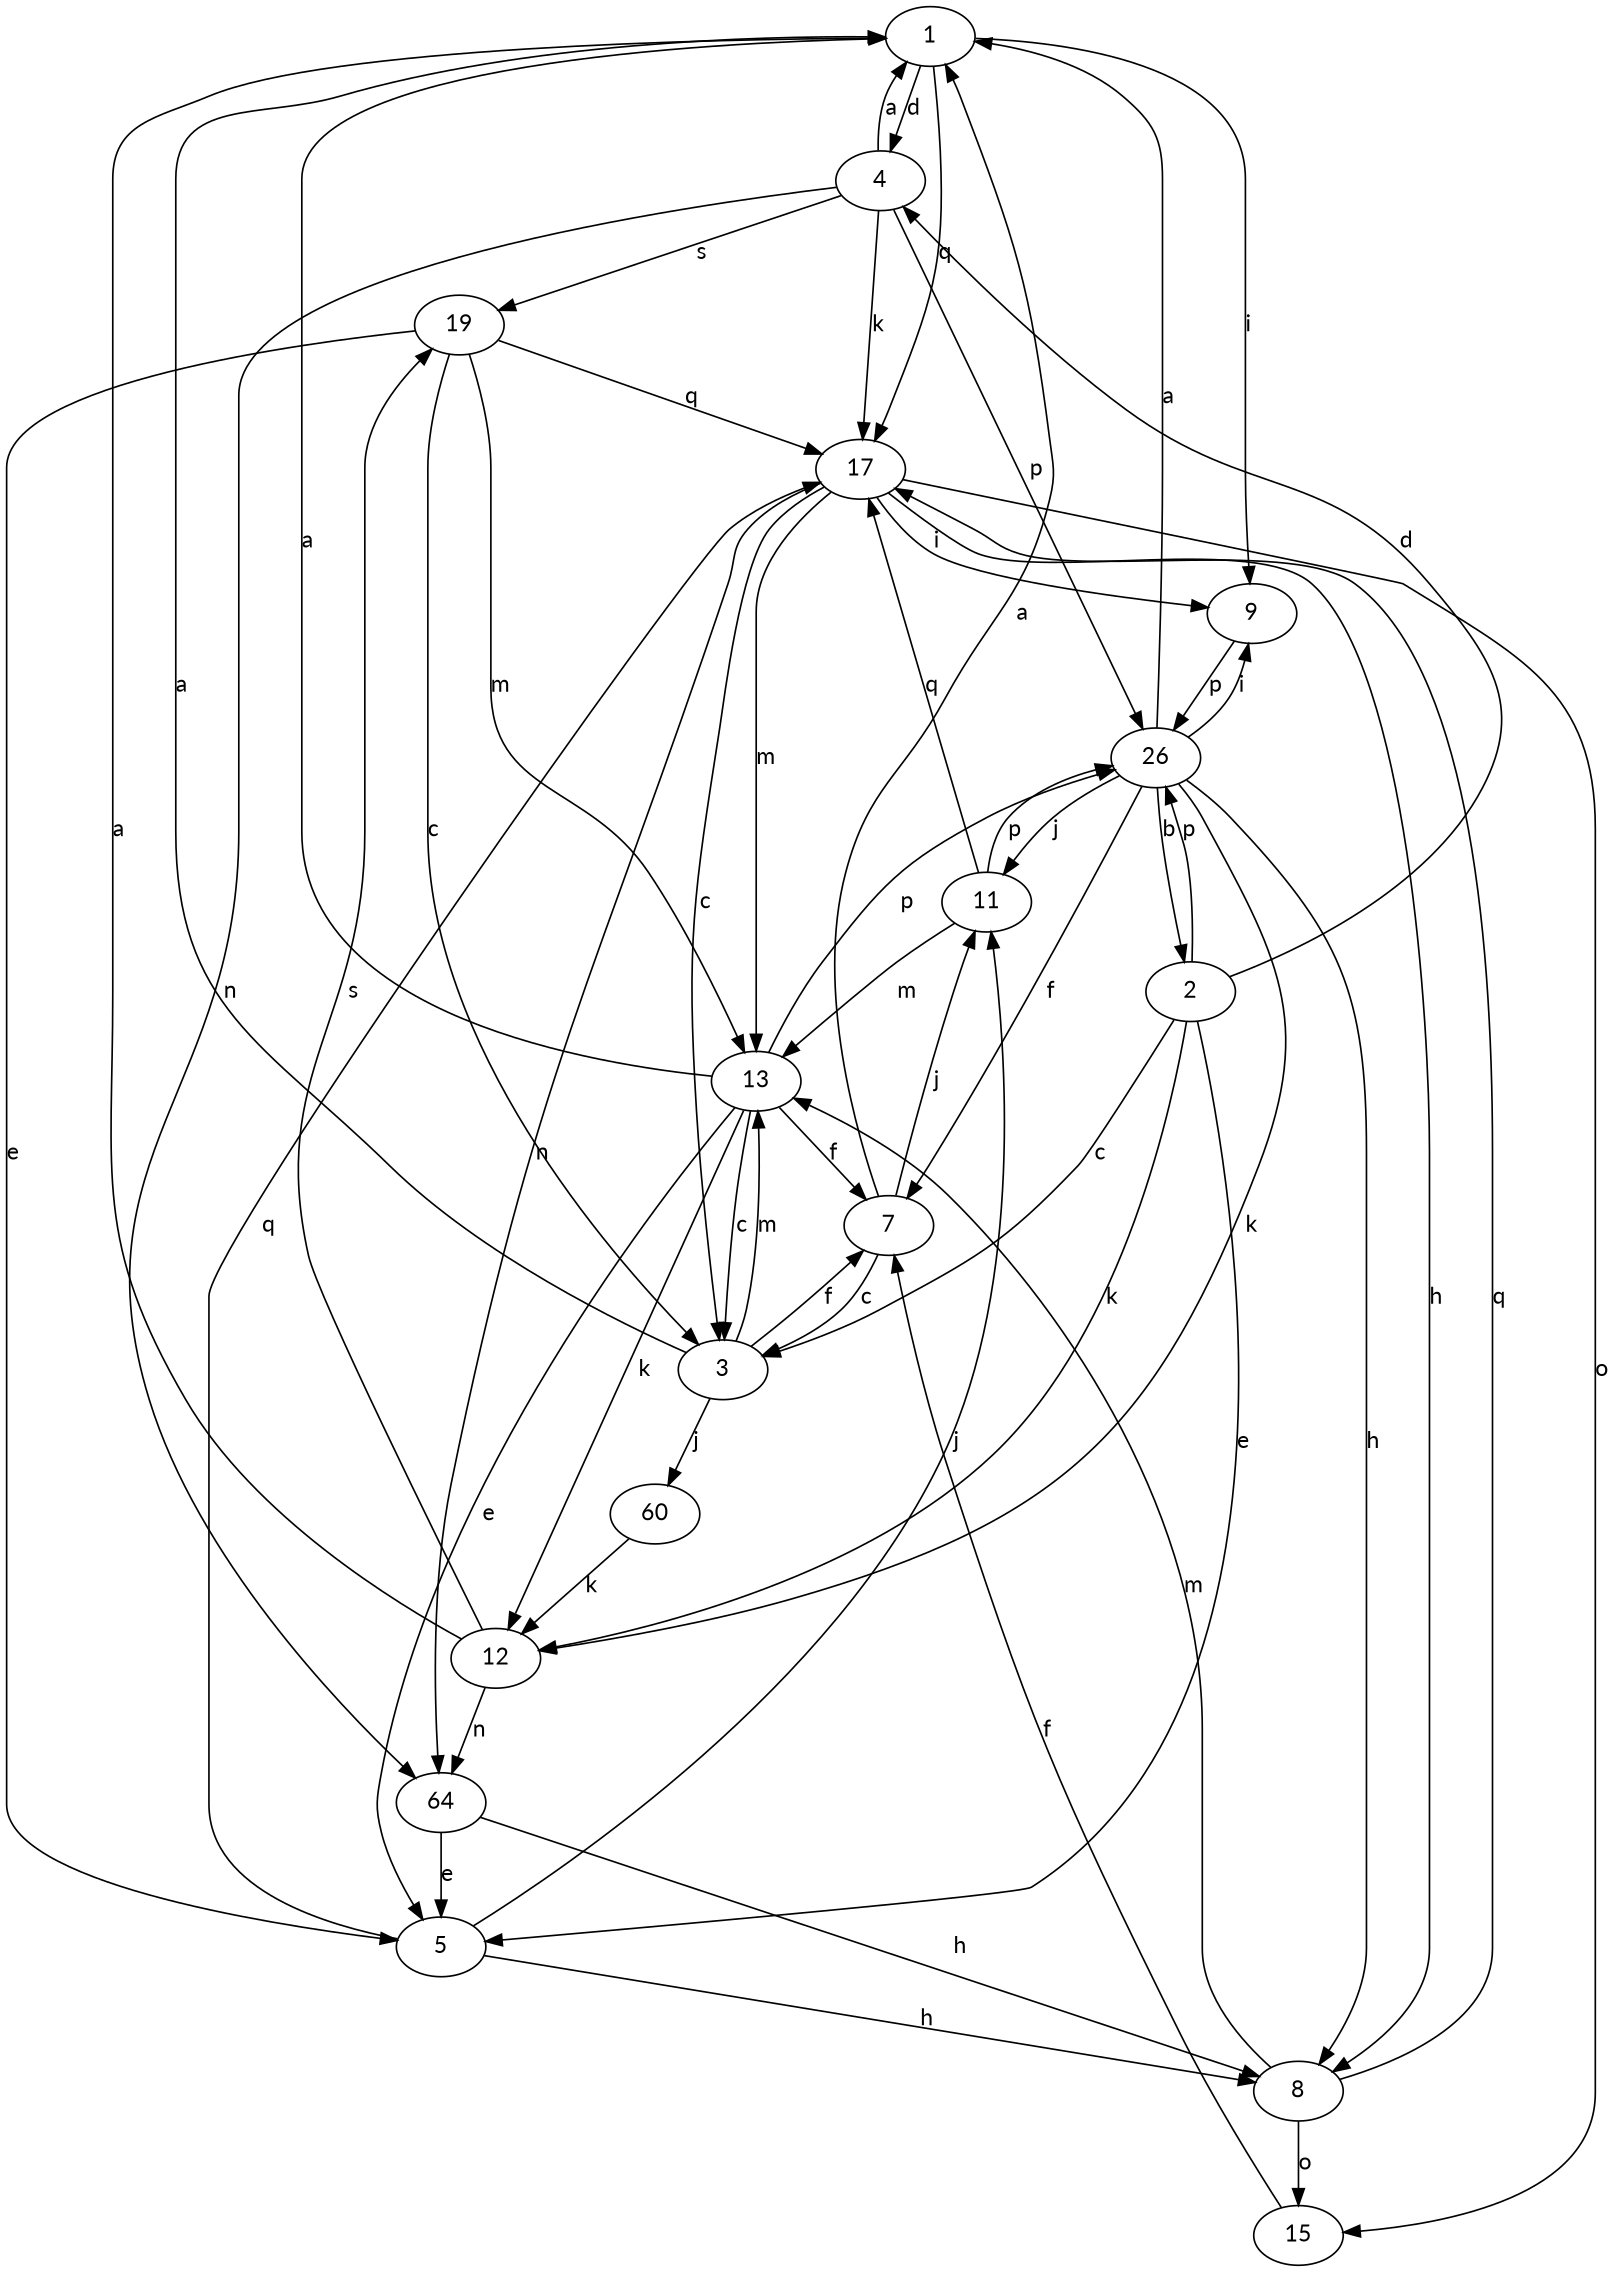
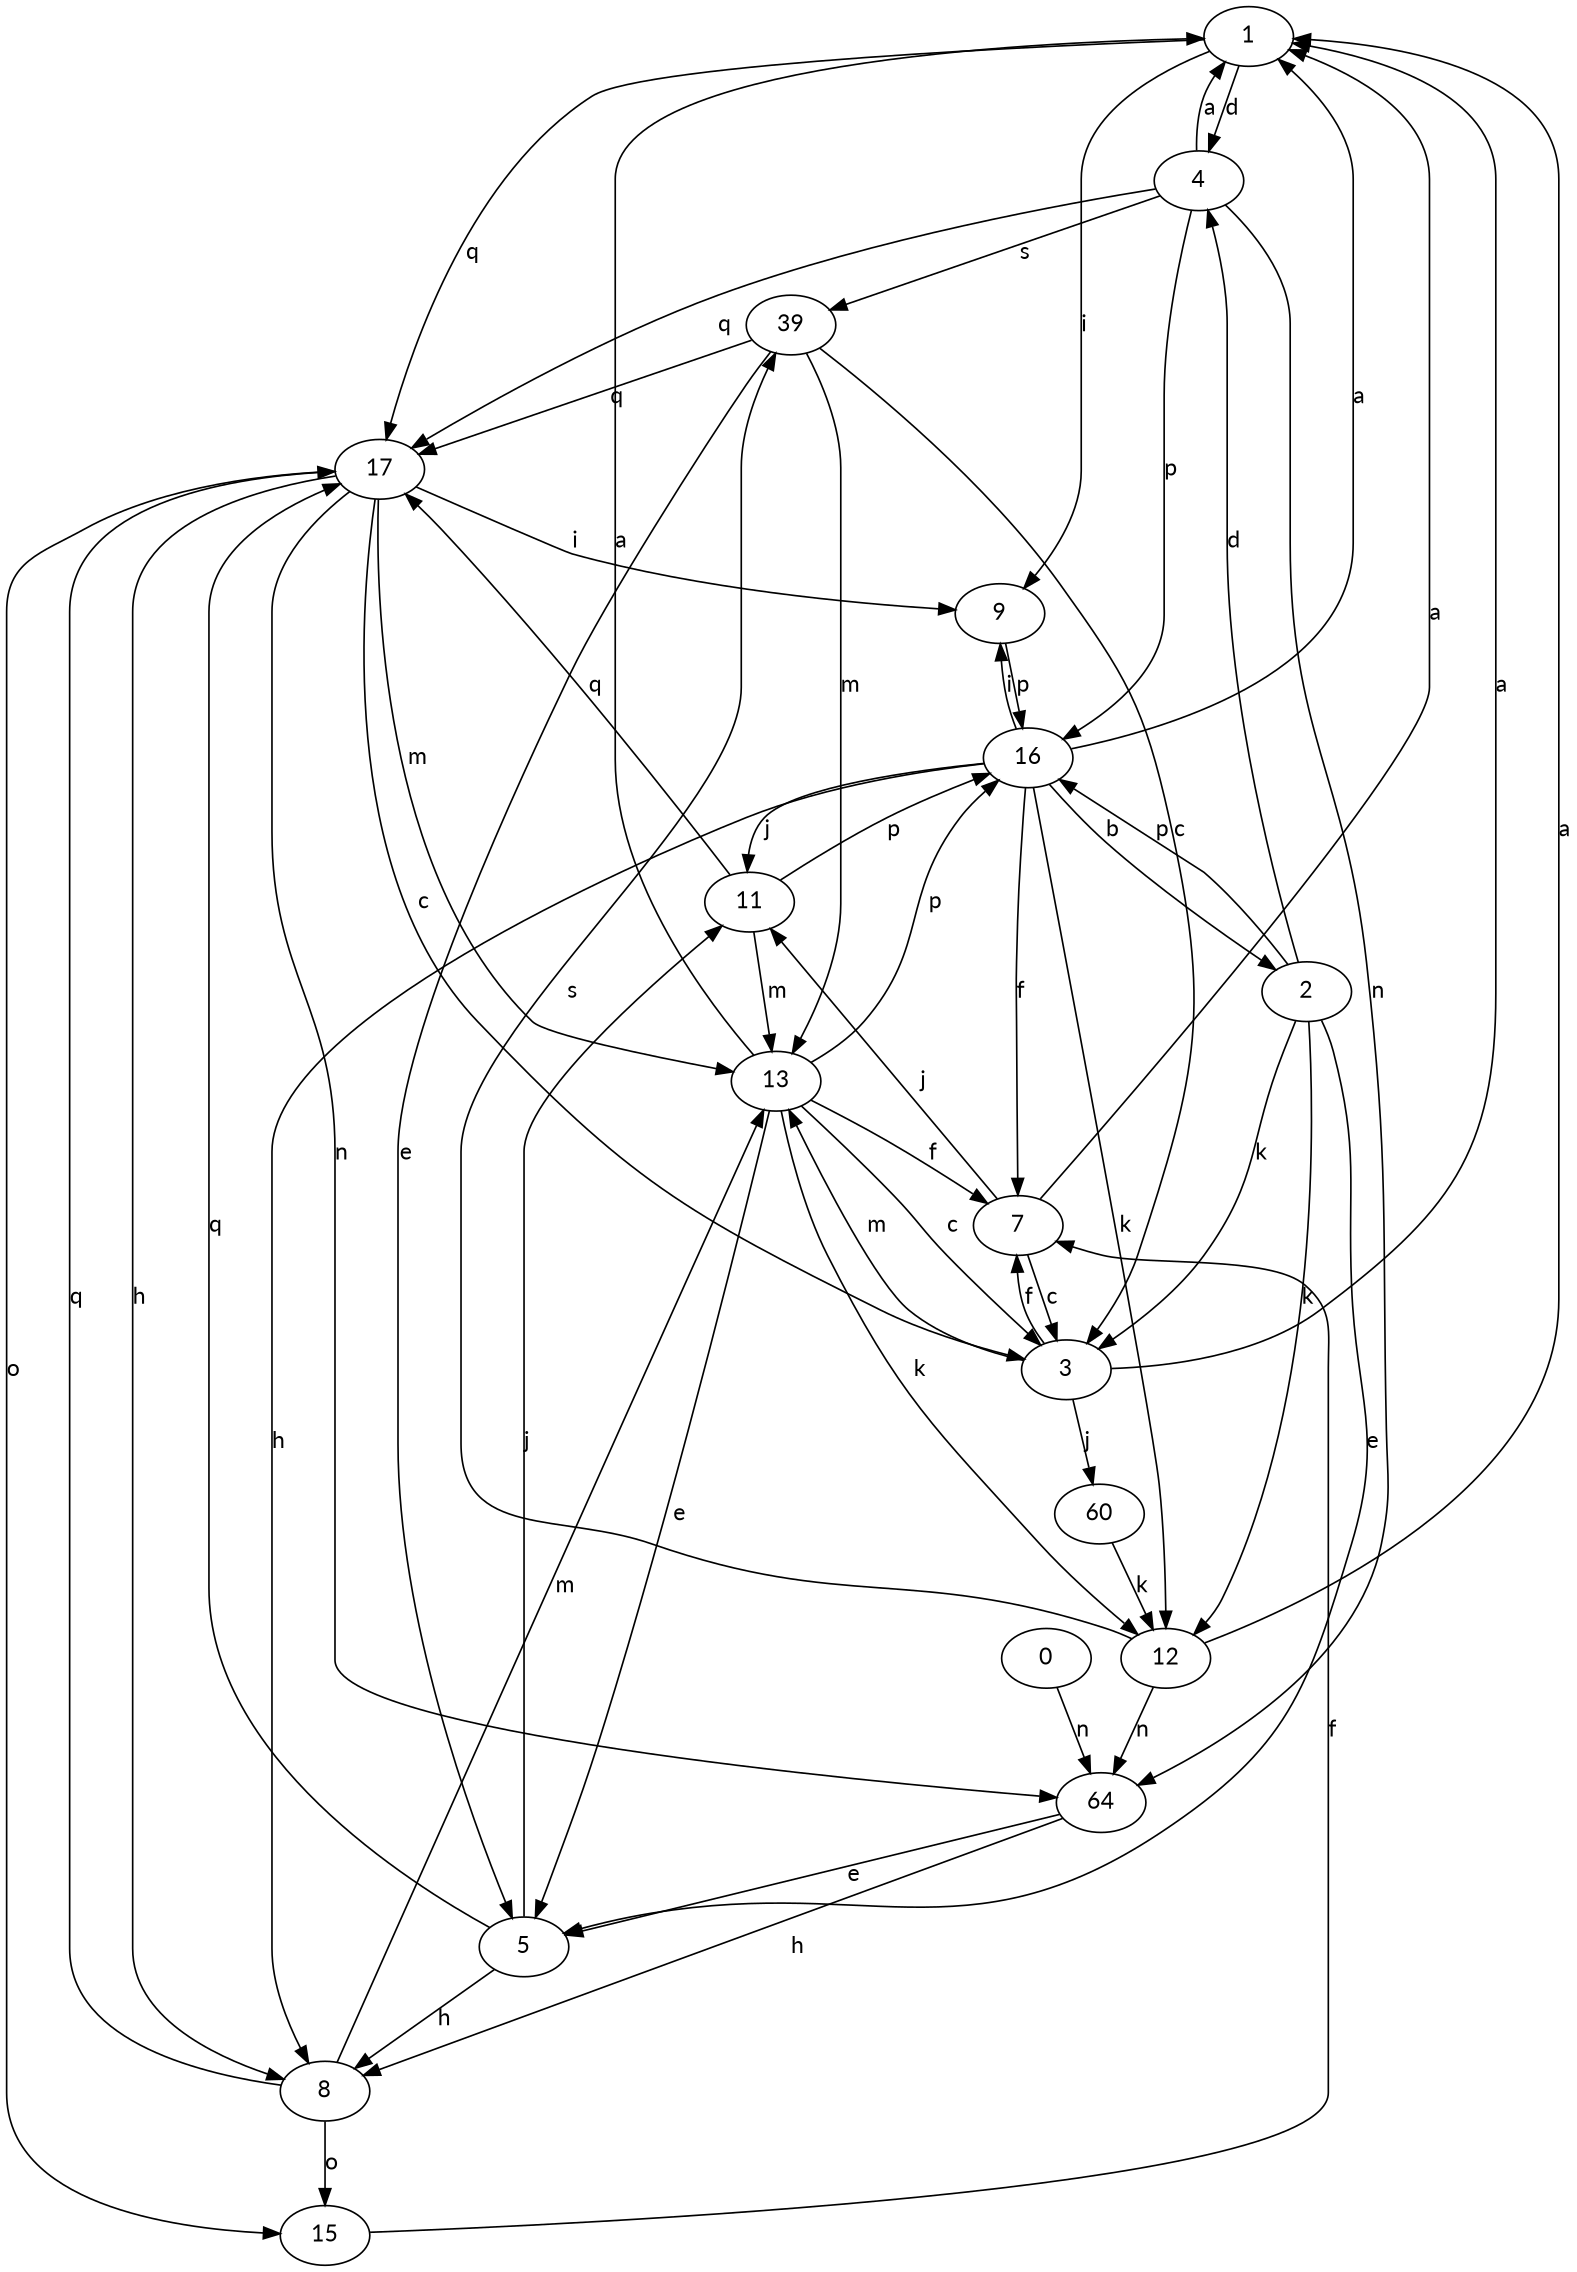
  strict digraph {
    fontname=Lato
    node [fontname=Lato]
    edge [fontname=Lato]
    1
    4
    9
    17
-   16 [label=26]
+   16
    n6 [label=64]
-   19
+   19 [label=39]
    3
    13
    8
    15
    2
    n13 [label=5]
    12
    7
    n16 [label=60]
    11
+   0
    1 -> 4 [label=d]
    1 -> 9 [label=i]
    1 -> 17 [label=q]
    4 -> 1 [label=a]
-   4 -> 17 [label=k]
+   4 -> 17 [label=q]
    4 -> 16 [label=p]
    4 -> n6 [label=n]
    4 -> 19 [label=s]
    9 -> 16 [label=p]
    17 -> 9 [label=i]
    17 -> n6 [label=n]
    17 -> 3 [label=c]
    17 -> 13 [label=m]
    17 -> 8 [label=h]
    17 -> 15 [label=o]
    16 -> 1 [label=a]
    16 -> 9 [label=i]
    16 -> 8 [label=h]
    16 -> 2 [label=b]
    16 -> 12 [label=k]
    16 -> 7 [label=f]
    16 -> 11 [label=j]
    n6 -> 8 [label=h]
    n6 -> n13 [label=e]
    19 -> 17 [label=q]
    19 -> 3 [label=c]
    19 -> 13 [label=m]
    19 -> n13 [label=e]
    3 -> 1 [label=a]
    3 -> 13 [label=m]
    3 -> 7 [label=f]
    3 -> n16 [label=j]
    13 -> 1 [label=a]
    13 -> 16 [label=p]
    13 -> 3 [label=c]
    13 -> n13 [label=e]
    13 -> 12 [label=k]
    13 -> 7 [label=f]
    8 -> 17 [label=q]
    8 -> 13 [label=m]
    8 -> 15 [label=o]
    15 -> 7 [label=f]
    2 -> 4 [label=d]
    2 -> 16 [label=p]
-   2 -> 3 [label=c]
+   2 -> 3 [label=k]
    2 -> n13 [label=e]
    2 -> 12 [label=k]
    n13 -> 17 [label=q]
    n13 -> 8 [label=h]
    n13 -> 11 [label=j]
    12 -> 1 [label=a]
    12 -> n6 [label=n]
    12 -> 19 [label=s]
    7 -> 1 [label=a]
    7 -> 3 [label=c]
    7 -> 11 [label=j]
    n16 -> 12 [label=k]
    11 -> 17 [label=q]
    11 -> 16 [label=p]
    11 -> 13 [label=m]
+   0 -> n6 [label=n]
  }
